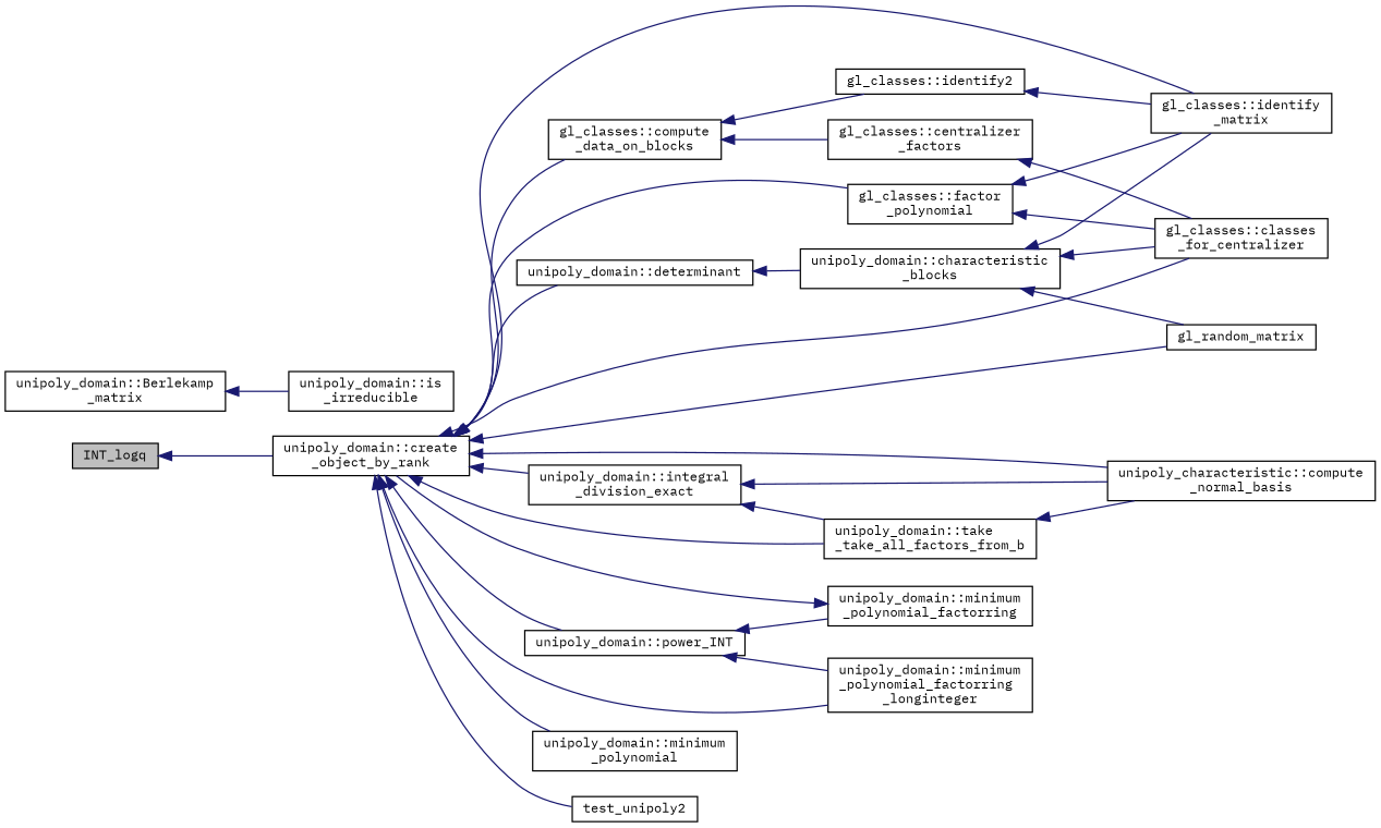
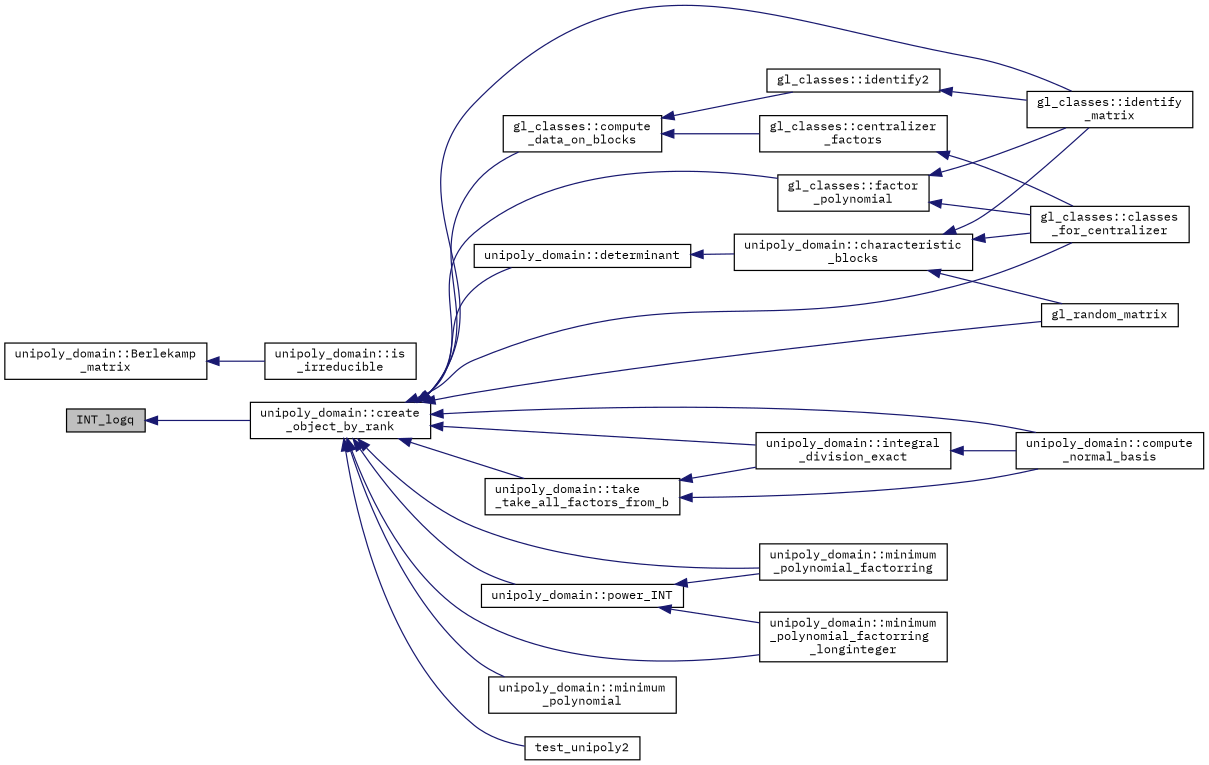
  digraph {
    fontname="IBM Plex Mono"
    rankdir=LR
    node [color=black fillcolor=white fontname="IBM Plex Mono" fontsize=10 shape=record style=filled]
    edge [color=midnightblue dir=back fontname="IBM Plex Mono" fontsize=10 labelfontname=Helvetica labelfontsize=10 style=solid]
    n1 [fillcolor=grey75 fontcolor=black height=0.2 label=INT_logq width=0.4]
    n2 [height=0.2 label="unipoly_domain::create\l_object_by_rank" width=0.4]
    n3 [height=0.2 label="gl_classes::identify\l_matrix" width=0.4]
    n4 [height=0.2 label="gl_classes::compute\l_data_on_blocks" width=0.4]
    n5 [height=0.2 label="gl_classes::classes\l_for_centralizer" width=0.4]
    n6 [height=0.2 label="gl_classes::factor\l_polynomial" width=0.4]
    n7 [height=0.2 label="unipoly_domain::integral\l_division_exact" width=0.4]
-   n8 [height=0.2 label="unipoly_characteristic::compute\l_normal_basis" width=0.4]
+   n8 [height=0.2 label="unipoly_domain::compute\l_normal_basis" width=0.4]
    n9 [height=0.2 label="unipoly_domain::take\l_take_all_factors_from_b" width=0.4]
    n10 [height=0.2 label="unipoly_domain::power_INT" width=0.4]
    n11 [height=0.2 label="unipoly_domain::minimum\l_polynomial_factorring" width=0.4]
    n12 [height=0.2 label="unipoly_domain::minimum\l_polynomial_factorring\l_longinteger" width=0.4]
    n13 [height=0.2 label="unipoly_domain::minimum\l_polynomial" width=0.4]
    n14 [height=0.2 label=test_unipoly2 width=0.4]
    n15 [height=0.2 label="unipoly_domain::determinant" width=0.4]
    n16 [height=0.2 label=gl_random_matrix width=0.4]
    n17 [height=0.2 label="gl_classes::identify2" width=0.4]
    n18 [height=0.2 label="gl_classes::centralizer\l_factors" width=0.4]
    n19 [height=0.2 label="unipoly_domain::characteristic\l_blocks" width=0.4]
    n20 [height=0.2 label="unipoly_domain::Berlekamp\l_matrix" width=0.4]
    n21 [height=0.2 label="unipoly_domain::is\l_irreducible" width=0.4]
    n1 -> n2
    n2 -> n3
    n2 -> n4
    n2 -> n5
    n2 -> n6
    n2 -> n7
    n2 -> n8
    n2 -> n9
    n2 -> n10
-   n11 -> n2
+   n2 -> n11
    n2 -> n12
    n2 -> n13
    n2 -> n14
    n2 -> n15
    n2 -> n16
    n4 -> n17
    n4 -> n18
    n6 -> n3
    n6 -> n5
    n7 -> n8
-   n7 -> n9
+   n9 -> n7
    n9 -> n8
    n10 -> n11
    n10 -> n12
    n15 -> n19
    n17 -> n3
    n18 -> n5
    n19 -> n3
    n19 -> n5
    n19 -> n16
    n20 -> n21
  }
